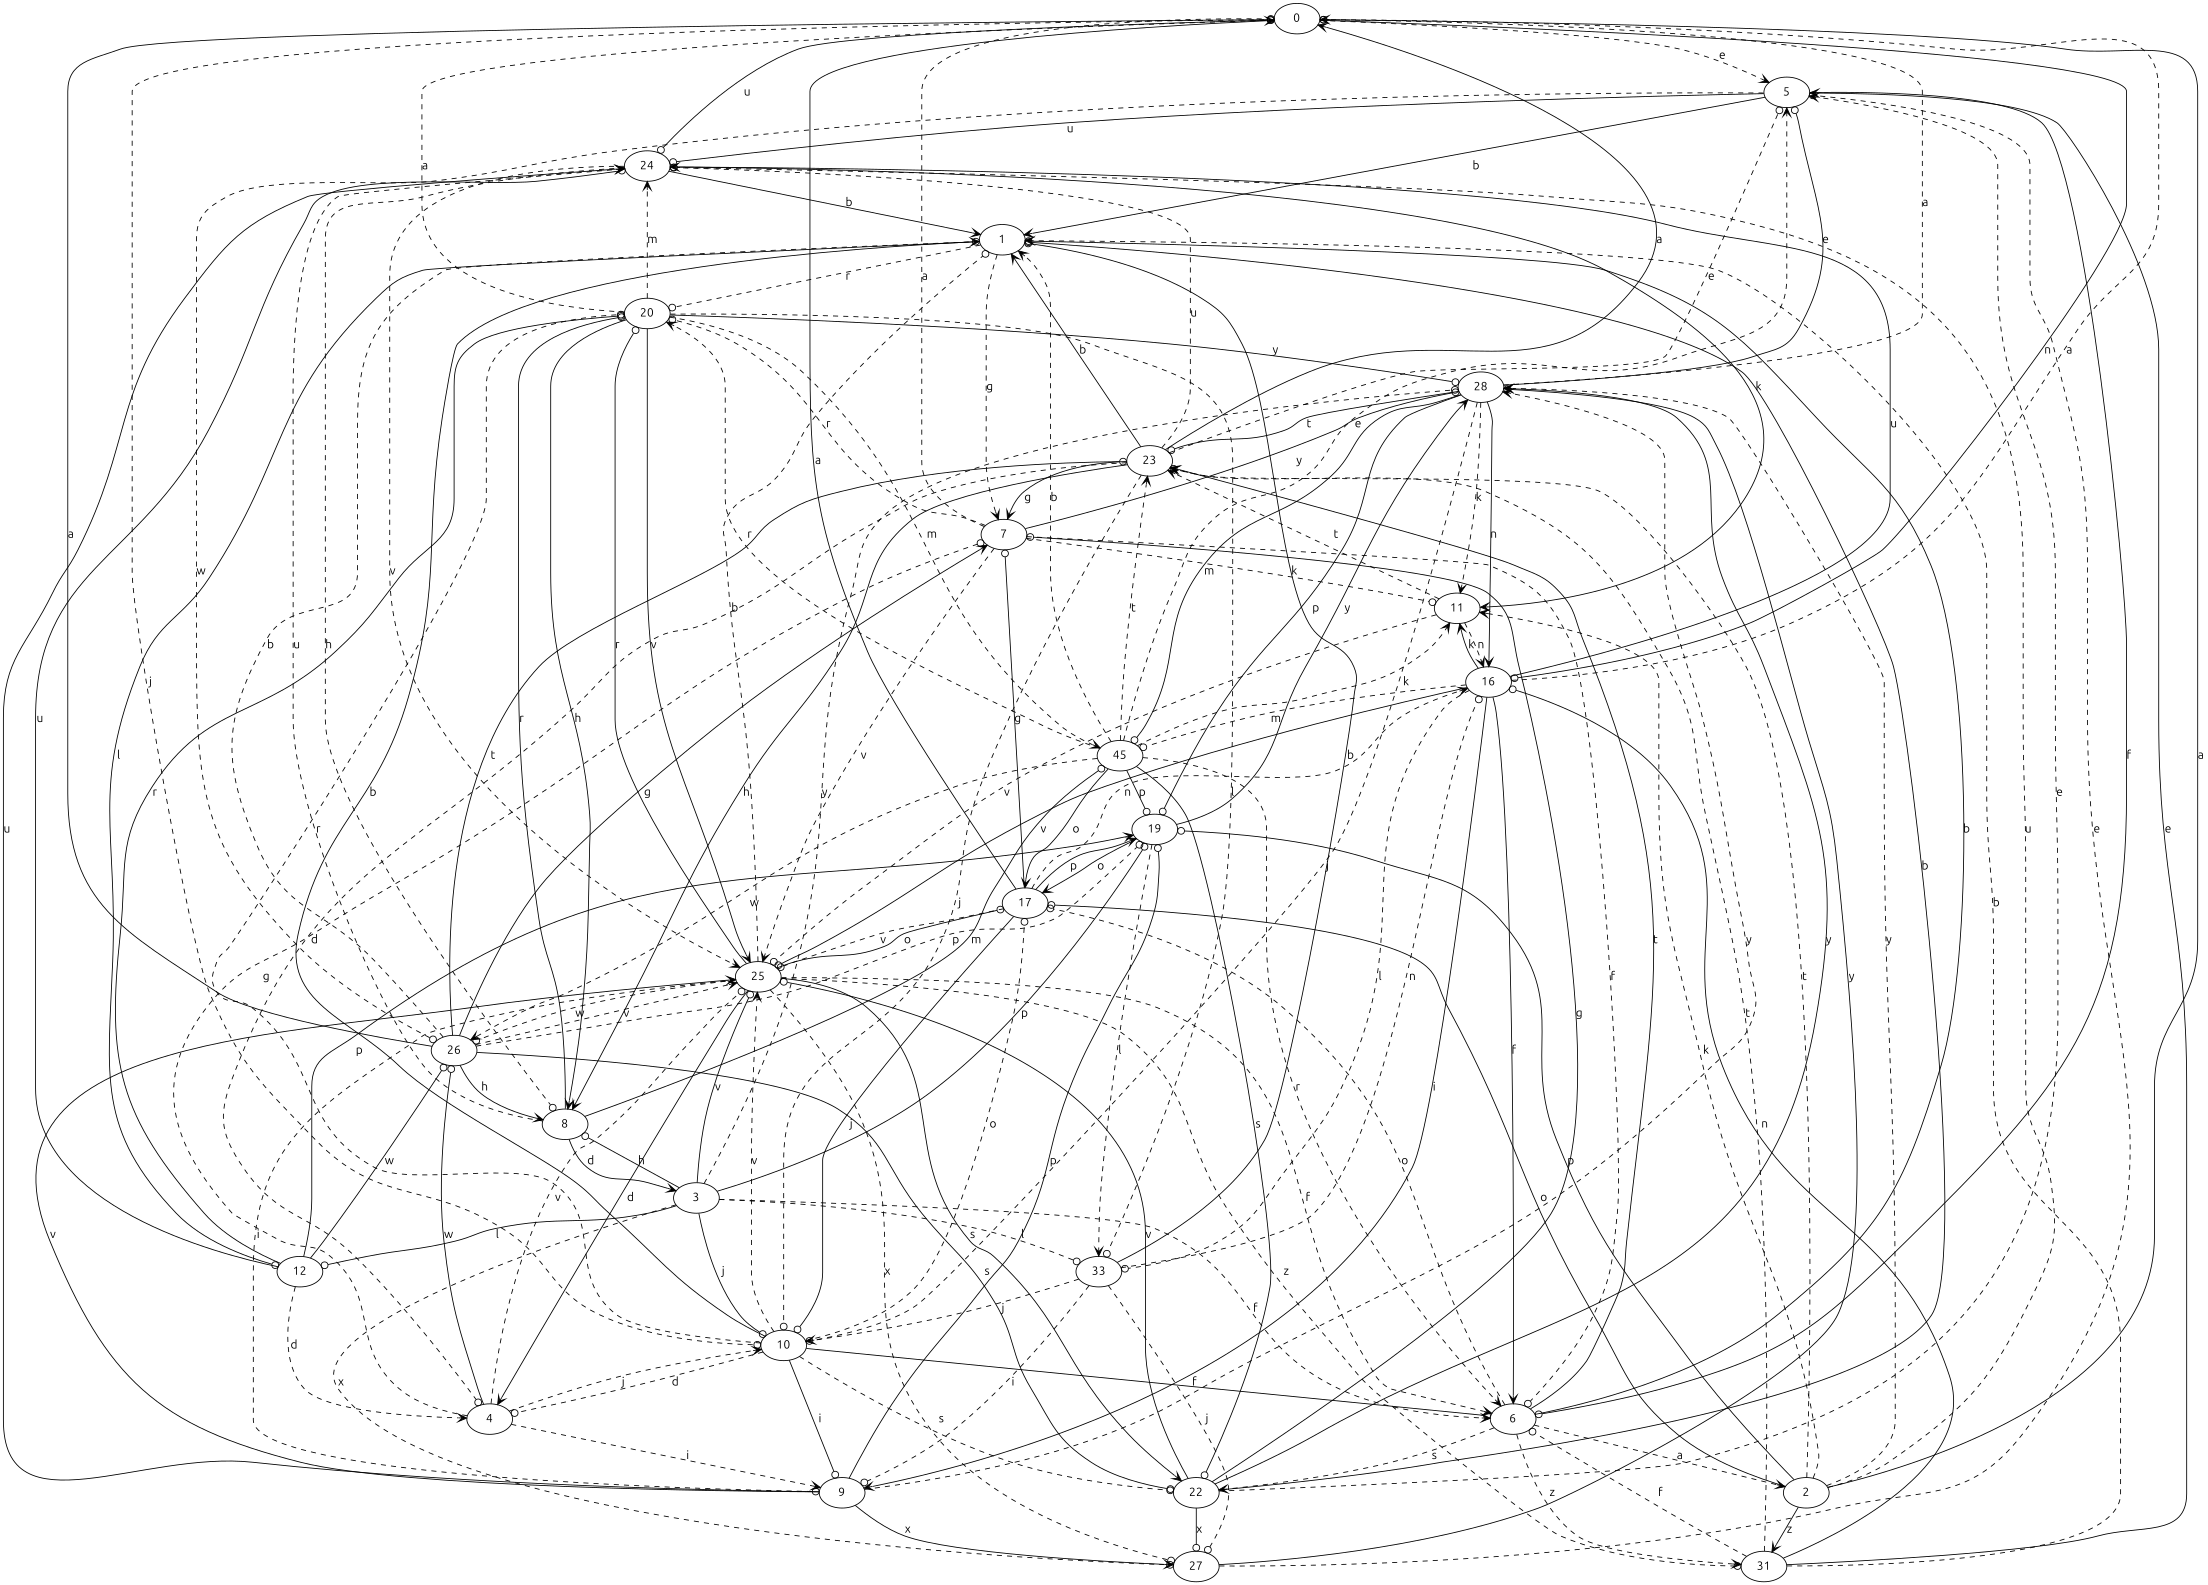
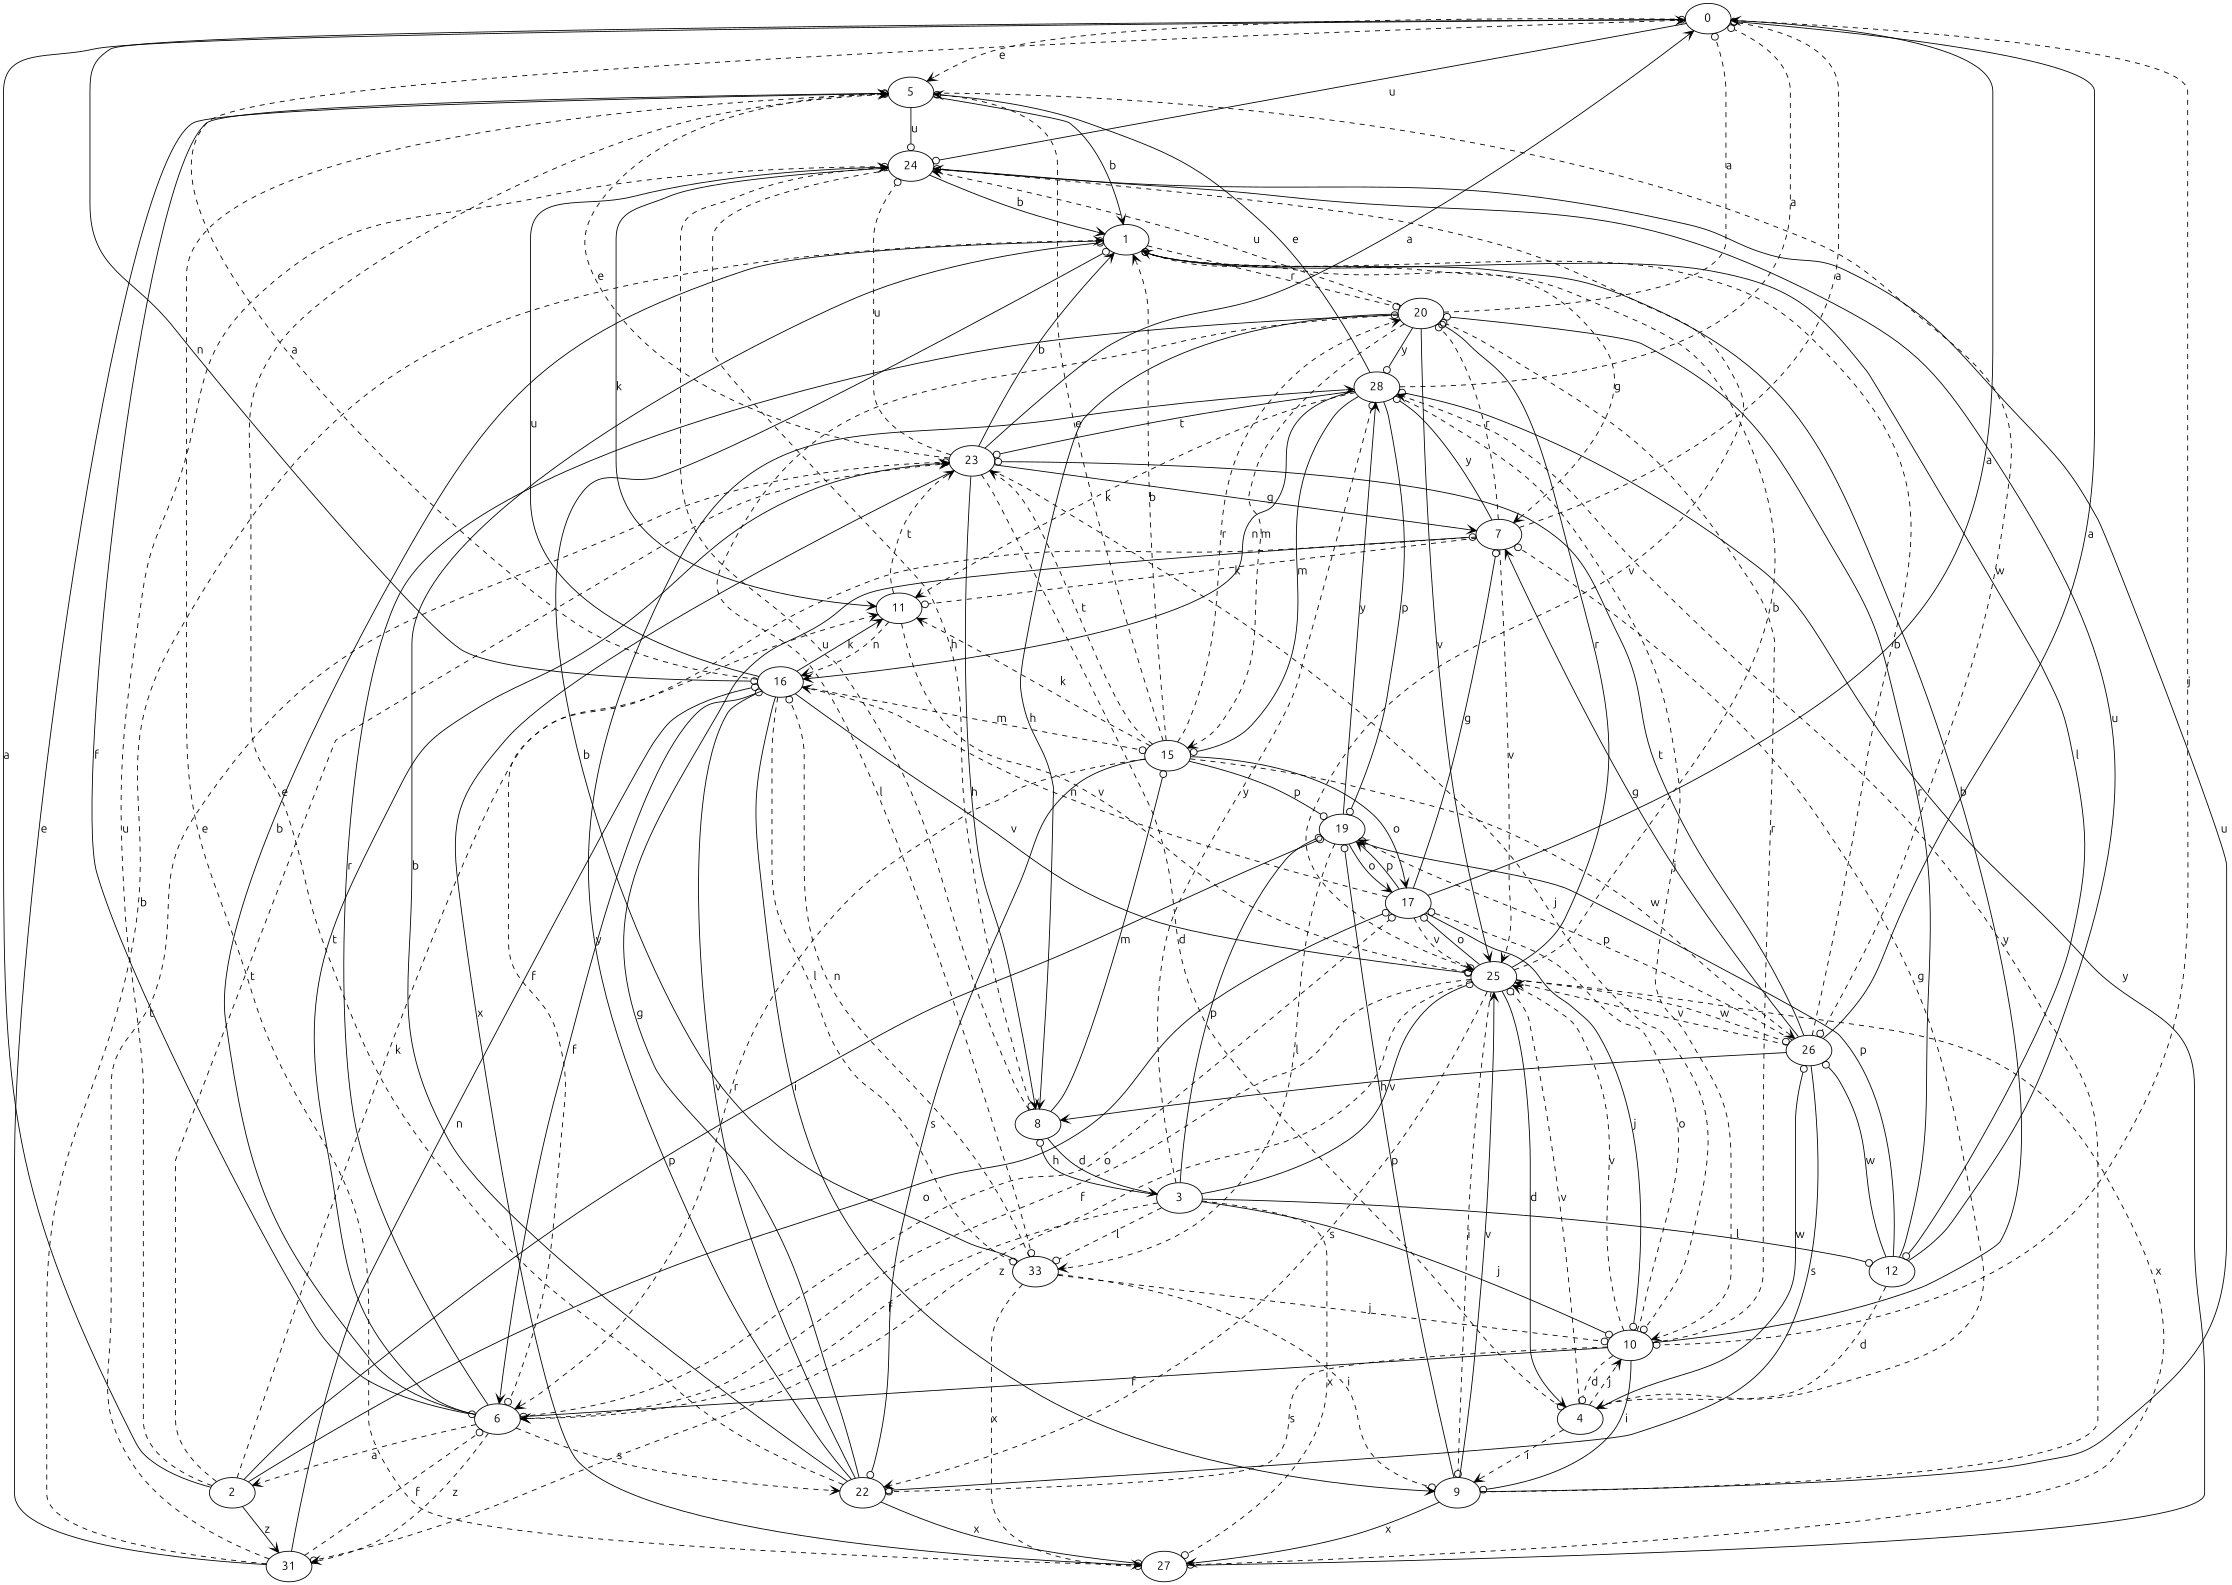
  strict digraph {
    fontname=Ubuntu
    node [fontname=Ubuntu]
    edge [arrowhead=odot fontname=Ubuntu style=dashed]
    0
    5
    10
    16
    24
    1
    6
    26
    20
    17
    25
    4
    9
    22
    11
    n16 [label=33]
-   15 [label=45]
+   15
    8
    7
    12
    28
    19
    2
    23
    31
    27
    3
    0 -> 5 [arrowhead=vee label=e]
    0 -> 10 [label=j]
    0 -> 16 [label=n style=solid]
    0 -> 24 [label=u style=solid]
    5 -> 24 [label=u style=solid]
    5 -> 1 [arrowhead=vee label=b style=solid]
    5 -> 6 [label=f style=solid]
    5 -> 26 [label=w]
    10 -> 1 [arrowhead=vee label=b style=solid]
    10 -> 6 [label=f style=solid]
    10 -> 20 [label=r]
    10 -> 17 [label=o]
    10 -> 25 [arrowhead=vee label=v]
    10 -> 4 [label=d]
    10 -> 9 [label=i style=solid]
    10 -> 22 [label=s]
    16 -> 0 [arrowhead=vee label=a]
    16 -> 24 [arrowhead=vee label=u style=solid]
    16 -> 6 [arrowhead=vee label=f style=solid]
    16 -> 25 [label=v style=solid]
    16 -> 9 [arrowhead=vee label=i style=solid]
    16 -> 11 [arrowhead=vee label=k style=solid]
    16 -> n16 [label=l]
    16 -> 15 [label=m]
    24 -> 1 [arrowhead=vee label=b style=solid]
    24 -> 25 [arrowhead=vee label=v]
    24 -> 11 [arrowhead=vee label=k style=solid]
    24 -> 8 [label=h]
    1 -> 20 [label=r]
    1 -> 7 [arrowhead=vee label=g]
    1 -> 12 [label=l style=solid]
    6 -> 1 [label=b style=solid]
    6 -> 17 [label=o]
    6 -> 22 [arrowhead=vee label=s]
    6 -> 2 [arrowhead=vee label=a]
    6 -> 23 [arrowhead=vee label=t style=solid]
    6 -> 31 [arrowhead=vee label=z]
    26 -> 0 [label=a style=solid]
    26 -> 1 [label=b]
    26 -> 25 [arrowhead=vee label=v]
    26 -> 22 [label=s style=solid]
    26 -> 8 [arrowhead=vee label=h style=solid]
    26 -> 7 [arrowhead=vee label=g style=solid]
    26 -> 19 [label=p]
    26 -> 23 [label=t style=solid]
    20 -> 0 [label=a]
-   20 -> 24 [arrowhead=vee label=m]
+   20 -> 24 [arrowhead=vee label=u]
    20 -> 25 [arrowhead=vee label=v style=solid]
    20 -> n16 [label=l]
    20 -> 15 [arrowhead=vee label=m]
    20 -> 8 [arrowhead=vee label=h style=solid]
    20 -> 28 [label=y style=solid]
    17 -> 0 [arrowhead=vee label=a style=solid]
    17 -> 10 [label=j style=solid]
    17 -> 16 [arrowhead=vee label=n]
    17 -> 25 [label=v]
    17 -> 7 [label=g style=solid]
    17 -> 19 [arrowhead=vee label=p style=solid]
    25 -> 1 [label=b]
    25 -> 6 [arrowhead=vee label=f]
    25 -> 26 [label=w]
    25 -> 20 [label=r style=solid]
    25 -> 17 [label=o style=solid]
    25 -> 4 [arrowhead=vee label=d style=solid]
    25 -> 9 [label=i]
-   25 -> 22 [arrowhead=vee label=s style=solid]
+   25 -> 22 [arrowhead=vee label=s]
    25 -> 31 [label=z]
    25 -> 27 [label=x]
    4 -> 10 [arrowhead=vee label=j]
    4 -> 26 [label=w style=solid]
    4 -> 25 [label=v]
    4 -> 9 [arrowhead=vee label=i]
    4 -> 7 [label=g]
    9 -> 24 [arrowhead=vee label=u style=solid]
    9 -> 25 [arrowhead=vee label=v style=solid]
    9 -> 28 [arrowhead=vee label=y]
    9 -> 19 [label=p style=solid]
    9 -> 27 [arrowhead=vee label=x style=solid]
    22 -> 5 [arrowhead=vee label=e]
    22 -> 1 [label=b style=solid]
-   22 -> 25 [label=v style=solid]
+   22 -> 16 [label=v style=solid]
    22 -> 7 [label=g style=solid]
    22 -> 28 [arrowhead=vee label=y style=solid]
    22 -> 27 [label=x style=solid]
    11 -> 16 [arrowhead=vee label=n]
    11 -> 25 [label=v]
    11 -> 23 [arrowhead=vee label=t]
    n16 -> 10 [label=j]
    n16 -> 16 [label=n]
    n16 -> 1 [label=b style=solid]
    n16 -> 9 [label=i]
-   n16 -> 27 [label=j]
+   n16 -> 27 [label=x]
    15 -> 5 [arrowhead=vee label=e]
    15 -> 1 [arrowhead=vee label=b]
    15 -> 6 [arrowhead=vee label=r]
    15 -> 26 [arrowhead=vee label=w]
    15 -> 20 [arrowhead=vee label=r]
    15 -> 17 [arrowhead=vee label=o style=solid]
    15 -> 22 [label=s style=solid]
    15 -> 11 [arrowhead=vee label=k]
    15 -> 19 [label=p style=solid]
    15 -> 23 [arrowhead=vee label=t]
    8 -> 24 [arrowhead=vee label=u]
-   8 -> 20 [label=r style=solid]
+   6 -> 20 [label=r style=solid]
    8 -> 15 [label=m style=solid]
    8 -> 3 [arrowhead=vee label=d style=solid]
    7 -> 0 [label=a]
    7 -> 6 [label=f]
    7 -> 20 [label=r]
    7 -> 25 [arrowhead=vee label=v]
    7 -> 11 [label=k]
    7 -> 28 [label=y style=solid]
    12 -> 24 [label=u style=solid]
    12 -> 26 [label=w style=solid]
    12 -> 20 [label=r style=solid]
    12 -> 4 [arrowhead=vee label=d]
    12 -> 19 [arrowhead=vee label=p style=solid]
    28 -> 0 [label=a]
    28 -> 5 [label=e style=solid]
    28 -> 10 [arrowhead=vee label=j]
    28 -> 16 [arrowhead=vee label=n style=solid]
    28 -> 11 [arrowhead=vee label=k]
    28 -> 15 [label=m style=solid]
    28 -> 19 [label=p style=solid]
    28 -> 23 [label=t style=solid]
    19 -> 17 [arrowhead=vee label=o style=solid]
    19 -> n16 [arrowhead=vee label=l]
    19 -> 28 [arrowhead=vee label=y style=solid]
    2 -> 0 [label=a style=solid]
    2 -> 24 [label=u]
    2 -> 17 [label=o style=solid]
    2 -> 11 [arrowhead=vee label=k]
-   2 -> 28 [arrowhead=vee label=y]
    2 -> 19 [label=p style=solid]
    2 -> 23 [arrowhead=vee label=t]
    2 -> 31 [arrowhead=vee label=z style=solid]
    23 -> 0 [arrowhead=vee label=a style=solid]
    23 -> 5 [label=e]
    23 -> 10 [label=j]
    23 -> 24 [label=u]
    23 -> 1 [arrowhead=vee label=b style=solid]
    23 -> 4 [label=d]
    23 -> 8 [arrowhead=vee label=h style=solid]
    23 -> 7 [arrowhead=vee label=g style=solid]
+   23 -> 27 [arrowhead=vee label=x style=solid]
    31 -> 5 [arrowhead=vee label=e style=solid]
    31 -> 16 [label=n style=solid]
    31 -> 1 [arrowhead=vee label=b]
    31 -> 6 [label=f]
    31 -> 23 [label=t]
    27 -> 5 [label=e]
    27 -> 28 [label=y style=solid]
    3 -> 10 [label=j style=solid]
    3 -> 6 [arrowhead=vee label=f]
    3 -> 25 [label=v style=solid]
    3 -> n16 [label=l]
    3 -> 8 [label=h style=solid]
    3 -> 12 [label=l style=solid]
    3 -> 28 [label=y]
    3 -> 19 [label=p style=solid]
    3 -> 27 [label=x]
  }
